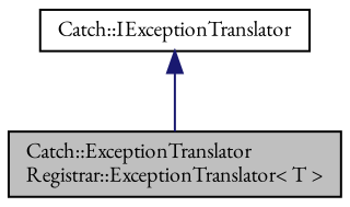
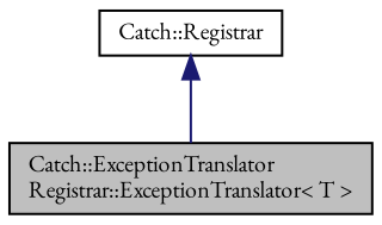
  digraph {
    fontname="EB Garamond"
    node [color=black fontname="EB Garamond" fontsize=10 shape=record]
    n1 [fillcolor=grey75 fontcolor=black height=0.2 label="Catch::ExceptionTranslator\lRegistrar::ExceptionTranslator\< T \>" style=filled width=0.4]
-   n2 [height=0.2 label="Catch::IExceptionTranslator" width=0.4]
+   n2 [height=0.2 label="Catch::Registrar" width=0.4]
    n2 -> n1 [color=midnightblue dir=back fontname="EB Garamond" fontsize=10 labelfontname=Helvetica labelfontsize=10 style=solid]
  }
